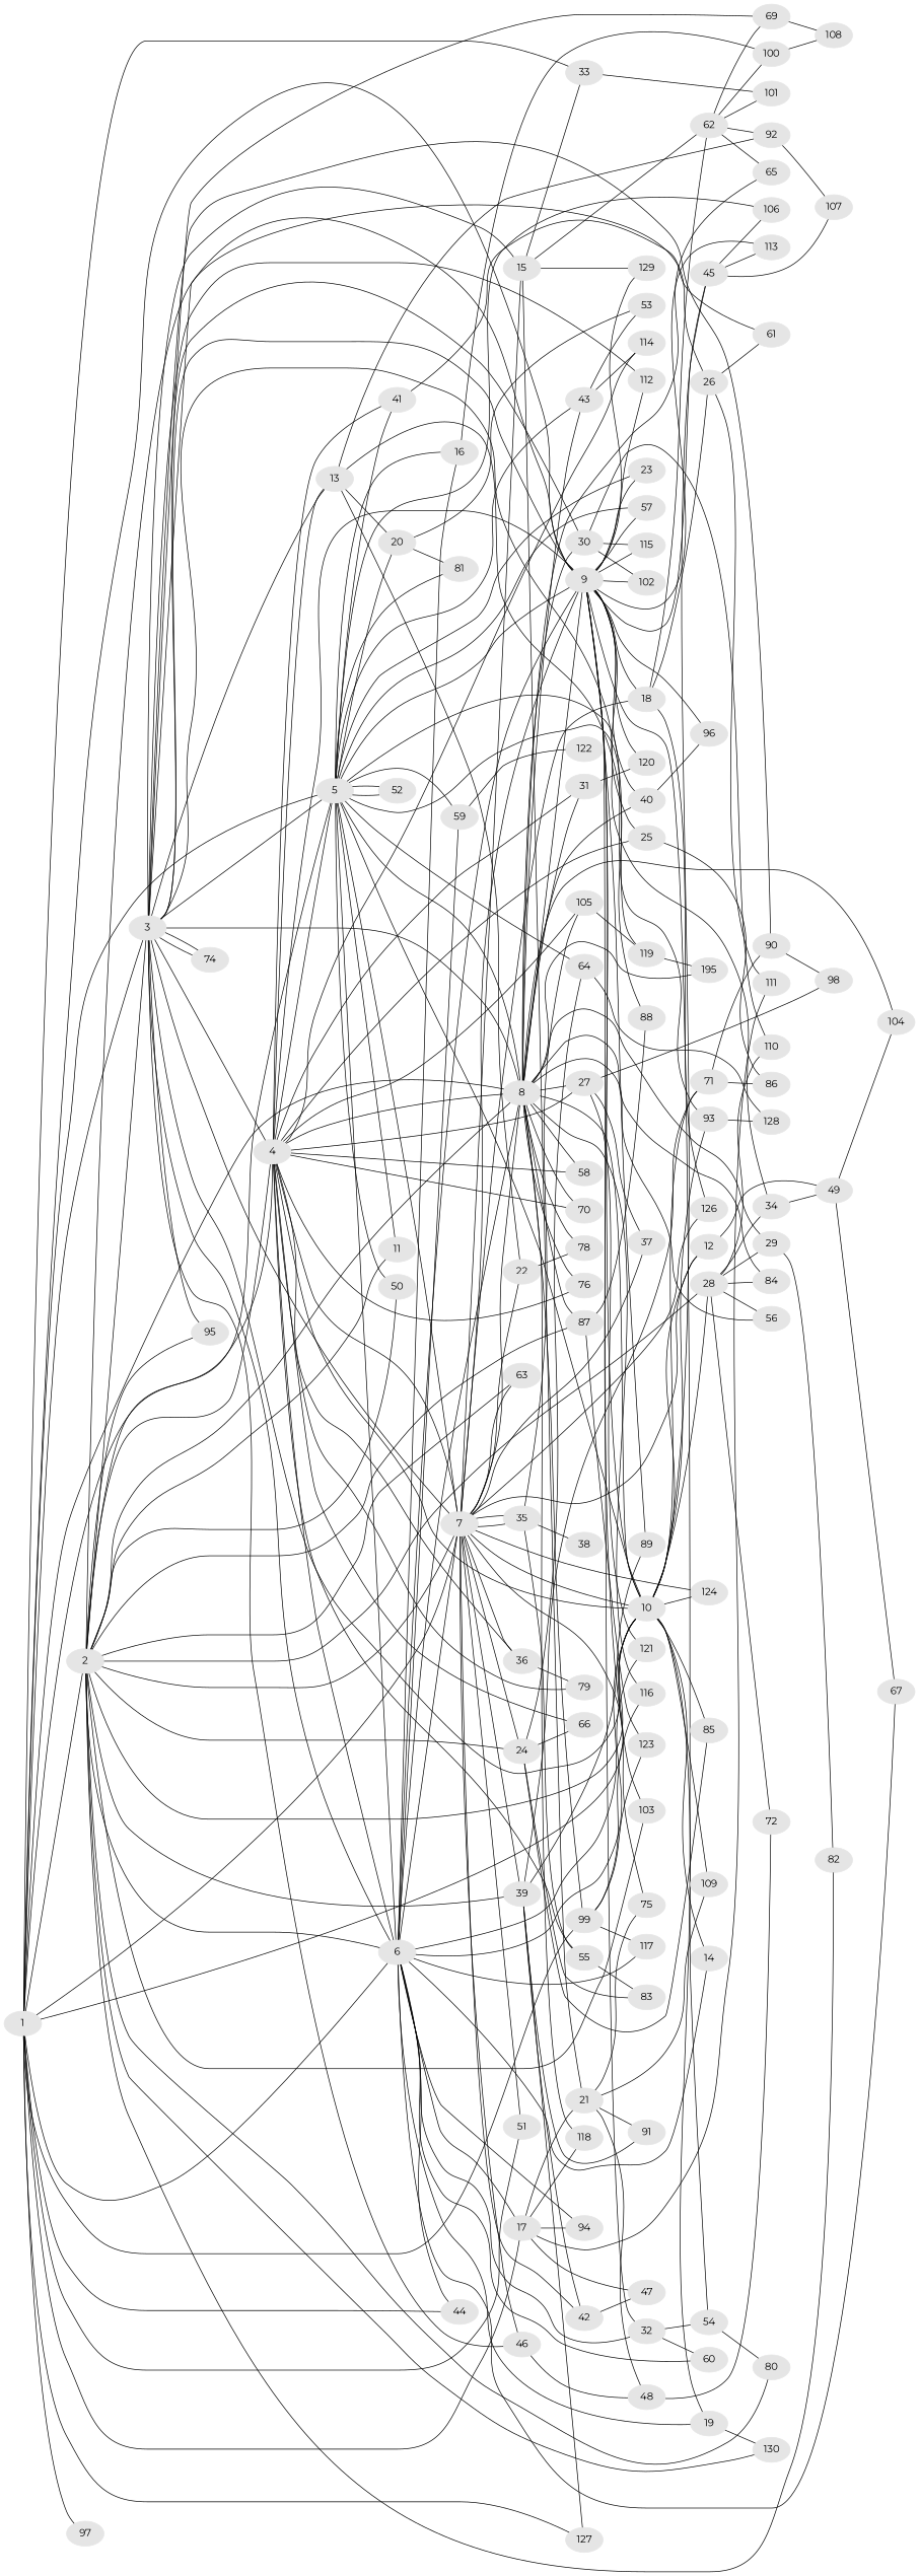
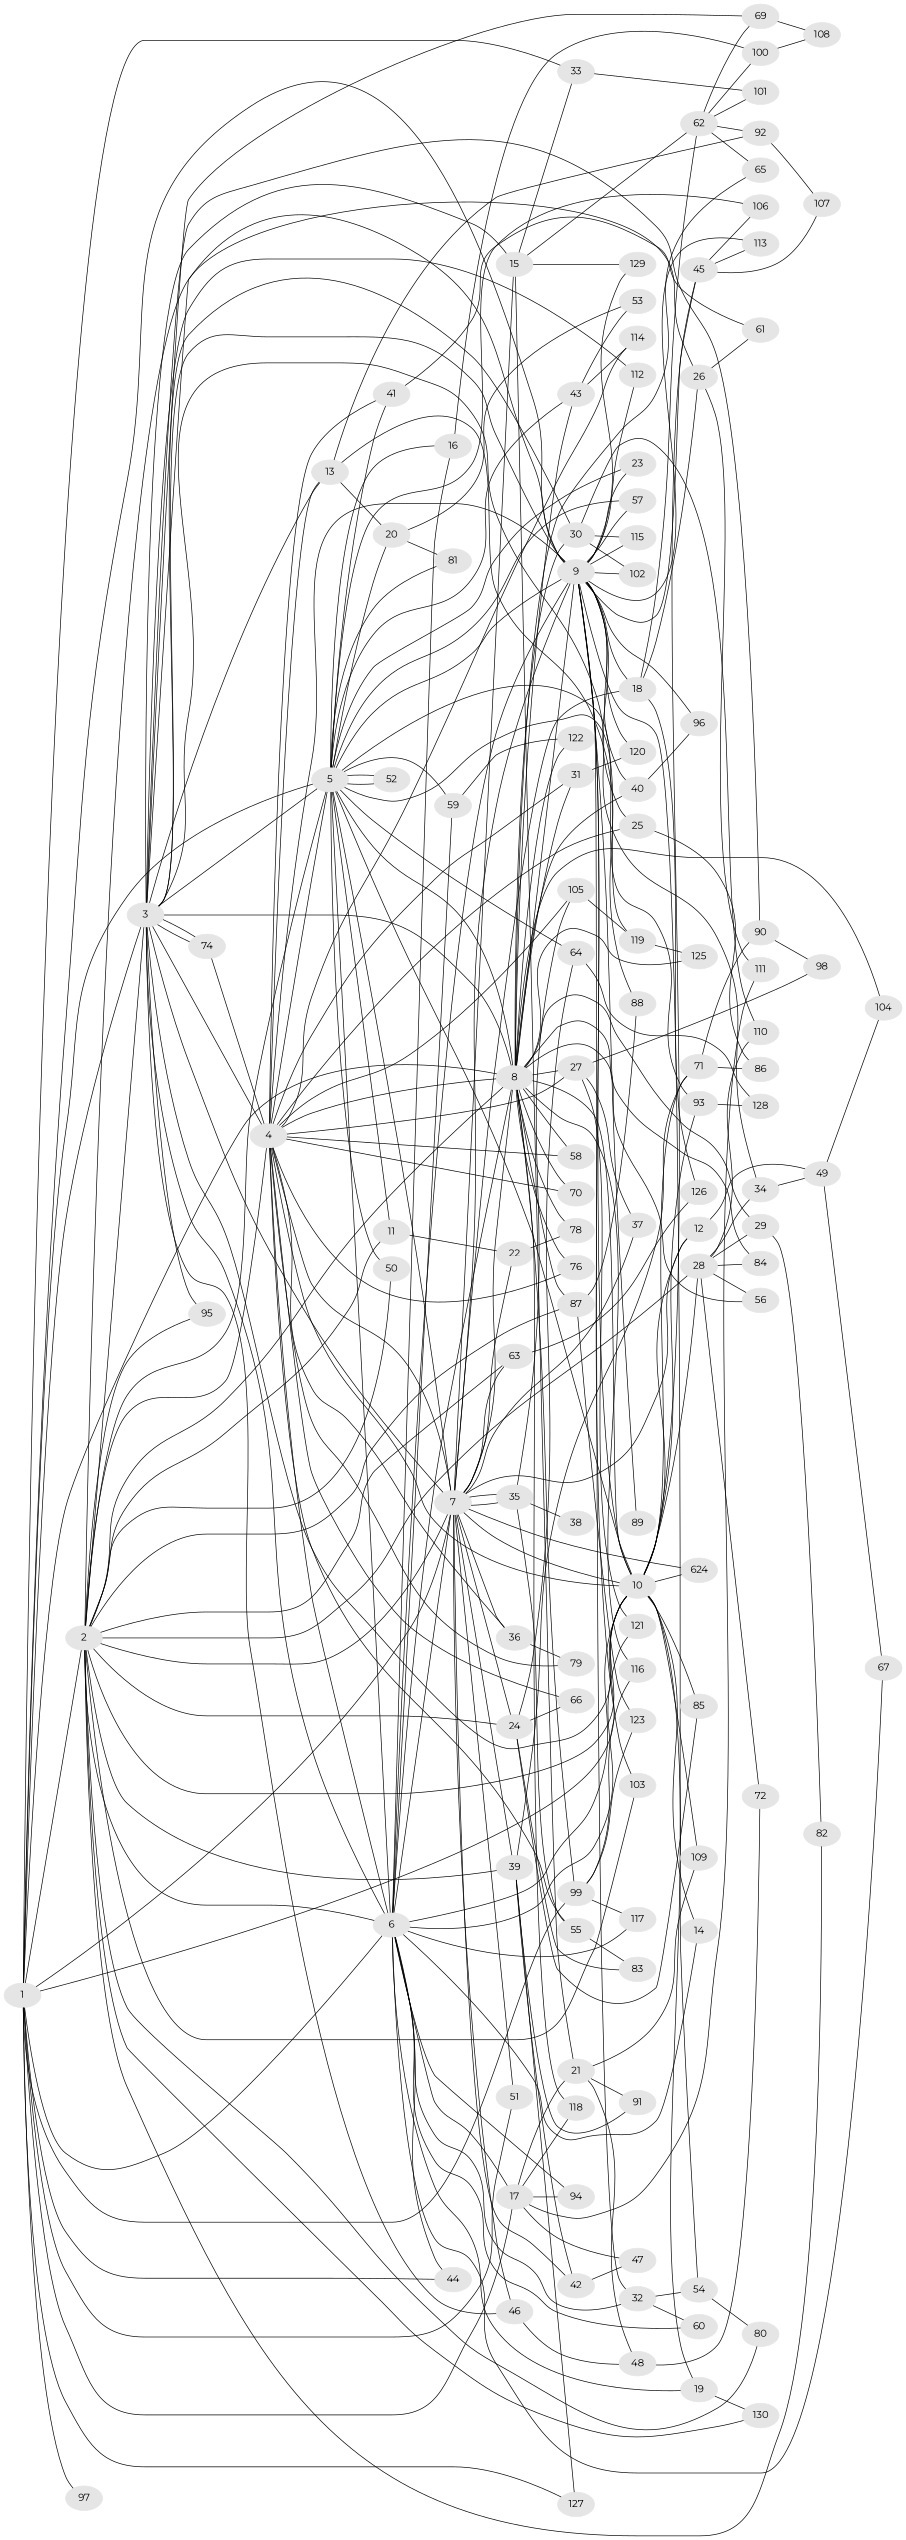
  graph {
    fontname=Montserrat
    rankdir=LR
    node [color=gray90 fontname=Montserrat style=filled]
    edge [fontname=Montserrat]
    1
    2
    3
    4
    5
    6
    7
    8
    9
    10
    17
    33
    44
    51
    97
    99
    127
    11
    24
    28
    39
    50
    63
    80
    82
    87
    95
    103
    130
    13
    15
    26
    30
    34
    46
    69
    74
    90
    112
    25
    27
    31
    36
    41
    55
    58
    66
    70
    76
    79
    105
    114
    16
    20
    23
    43
    52
    57
    59
    64
    81
    93
    106
    119
    14
    19
    32
    60
    67
    94
    117
    121
    12
    18
    22
    35
    37
    42
-   75
-   124
+   124 [label=624]
    29
    40
    56
    65
    78
    84
    104
    116
    118
    122
-   125 [label=195]
+   125
    45
    54
    89
    96
    102
    113
    115
    120
    129
    71
    85
    109
    21
    47
    111
    101
    123
    83
    72
    110
    91
    126
    88
    92
    62
    61
    49
    48
    108
    98
    86
    100
    53
    128
    38
    107
    1 -- 2
    1 -- 3
-   1 -- 4
+   74 -- 4
    1 -- 5
    1 -- 6
    1 -- 7
    1 -- 8
    1 -- 9
    1 -- 10
    1 -- 17
    1 -- 33
    1 -- 44
    1 -- 51
    1 -- 97
    1 -- 99
    1 -- 127
    2 -- 3
    2 -- 4
    2 -- 5
    2 -- 6
    2 -- 7
    2 -- 8
    2 -- 9
    2 -- 10
    2 -- 11
    2 -- 24
    2 -- 28
    2 -- 39
    2 -- 50
    2 -- 63
    2 -- 80
    2 -- 82
    2 -- 87
    2 -- 95
    2 -- 103
    2 -- 130
    3 -- 4
    3 -- 5
    3 -- 6
    3 -- 7
    3 -- 8
    3 -- 9
    3 -- 10
    3 -- 95
    3 -- 13
    3 -- 15
    3 -- 26
    3 -- 30
    3 -- 34
    3 -- 46
    3 -- 69
    3 -- 74
    3 -- 74
    3 -- 90
    3 -- 112
    4 -- 5
    4 -- 6
    4 -- 7
    4 -- 8
    4 -- 9
    4 -- 10
    4 -- 13
    4 -- 25
    4 -- 27
    4 -- 31
    4 -- 36
    4 -- 41
    4 -- 55
    4 -- 58
    4 -- 66
    4 -- 70
    4 -- 76
    4 -- 79
    4 -- 105
    4 -- 114
    5 -- 6
    5 -- 7
    5 -- 8
    5 -- 9
    5 -- 10
    5 -- 11
    5 -- 50
    5 -- 41
    5 -- 16
    5 -- 20
    5 -- 23
    5 -- 43
    5 -- 52
    5 -- 52
    5 -- 57
    5 -- 59
    5 -- 64
    5 -- 81
    5 -- 93
    5 -- 106
    5 -- 119
    6 -- 7
    6 -- 8
    6 -- 9
    6 -- 10
    6 -- 17
    6 -- 44
    6 -- 16
    6 -- 59
    6 -- 14
    6 -- 19
    6 -- 32
    6 -- 60
    6 -- 67
    6 -- 94
    6 -- 117
    6 -- 121
    7 -- 8
    7 -- 9
    7 -- 10
    7 -- 51
    7 -- 24
    7 -- 39
    7 -- 63
    7 -- 15
    7 -- 46
    7 -- 36
    7 -- 12
    7 -- 18
    7 -- 22
    7 -- 35
    7 -- 35
    7 -- 37
    7 -- 42
-   7 -- 75
    7 -- 124
    8 -- 9
    8 -- 10
    8 -- 99
    8 -- 87
    8 -- 30
    8 -- 27
    8 -- 31
    8 -- 58
    8 -- 70
    8 -- 76
    8 -- 43
    8 -- 29
    8 -- 40
    8 -- 56
    8 -- 65
    8 -- 78
    8 -- 84
    8 -- 104
    8 -- 116
    8 -- 118
+   8 -- 122
    8 -- 125
    9 -- 10
    9 -- 103
    9 -- 112
    9 -- 25
    9 -- 23
    9 -- 57
    9 -- 32
    9 -- 18
    9 -- 40
    9 -- 45
    9 -- 54
    9 -- 89
    9 -- 96
    9 -- 102
    9 -- 113
    9 -- 115
    9 -- 120
    9 -- 129
    10 -- 28
    10 -- 93
    10 -- 14
    10 -- 19
    10 -- 12
    10 -- 124
    10 -- 45
    10 -- 71
    10 -- 85
    10 -- 109
    17 -- 94
    17 -- 118
    17 -- 21
    17 -- 47
    17 -- 111
    33 -- 101
    99 -- 117
    99 -- 116
    99 -- 123
    24 -- 66
    24 -- 64
    24 -- 85
    24 -- 83
    28 -- 34
    28 -- 29
    28 -- 56
    28 -- 84
    28 -- 72
    28 -- 110
    39 -- 127
    39 -- 42
-   39 -- 89
    39 -- 71
    39 -- 91
-   7 -- 126
+   63 -- 126
    87 -- 123
    87 -- 88
    13 -- 20
-   13 -- 22
+   11 -- 22
    13 -- 88
    13 -- 92
    15 -- 33
    15 -- 129
    15 -- 21
    15 -- 62
    26 -- 111
    26 -- 61
    30 -- 102
    30 -- 115
    30 -- 110
    34 -- 49
    46 -- 48
    69 -- 108
    90 -- 98
    25 -- 86
    27 -- 121
    27 -- 37
    27 -- 98
    31 -- 120
    36 -- 79
    41 -- 61
    55 -- 83
    105 -- 119
    16 -- 100
    20 -- 81
    20 -- 53
    43 -- 114
    43 -- 53
    59 -- 122
    64 -- 128
    93 -- 128
    119 -- 125
    19 -- 130
    32 -- 60
    32 -- 54
    12 -- 49
    18 -- 26
    18 -- 126
    18 -- 62
    22 -- 78
    35 -- 55
    35 -- 105
    35 -- 38
    42 -- 47
    29 -- 82
    40 -- 96
    45 -- 106
    45 -- 113
    45 -- 107
    54 -- 80
    71 -- 90
    71 -- 86
-   21 -- 75
    21 -- 109
    21 -- 91
    21 -- 48
    92 -- 107
    62 -- 69
    62 -- 65
    62 -- 101
    62 -- 92
    62 -- 100
    49 -- 67
    49 -- 104
    48 -- 72
    100 -- 108
  }
